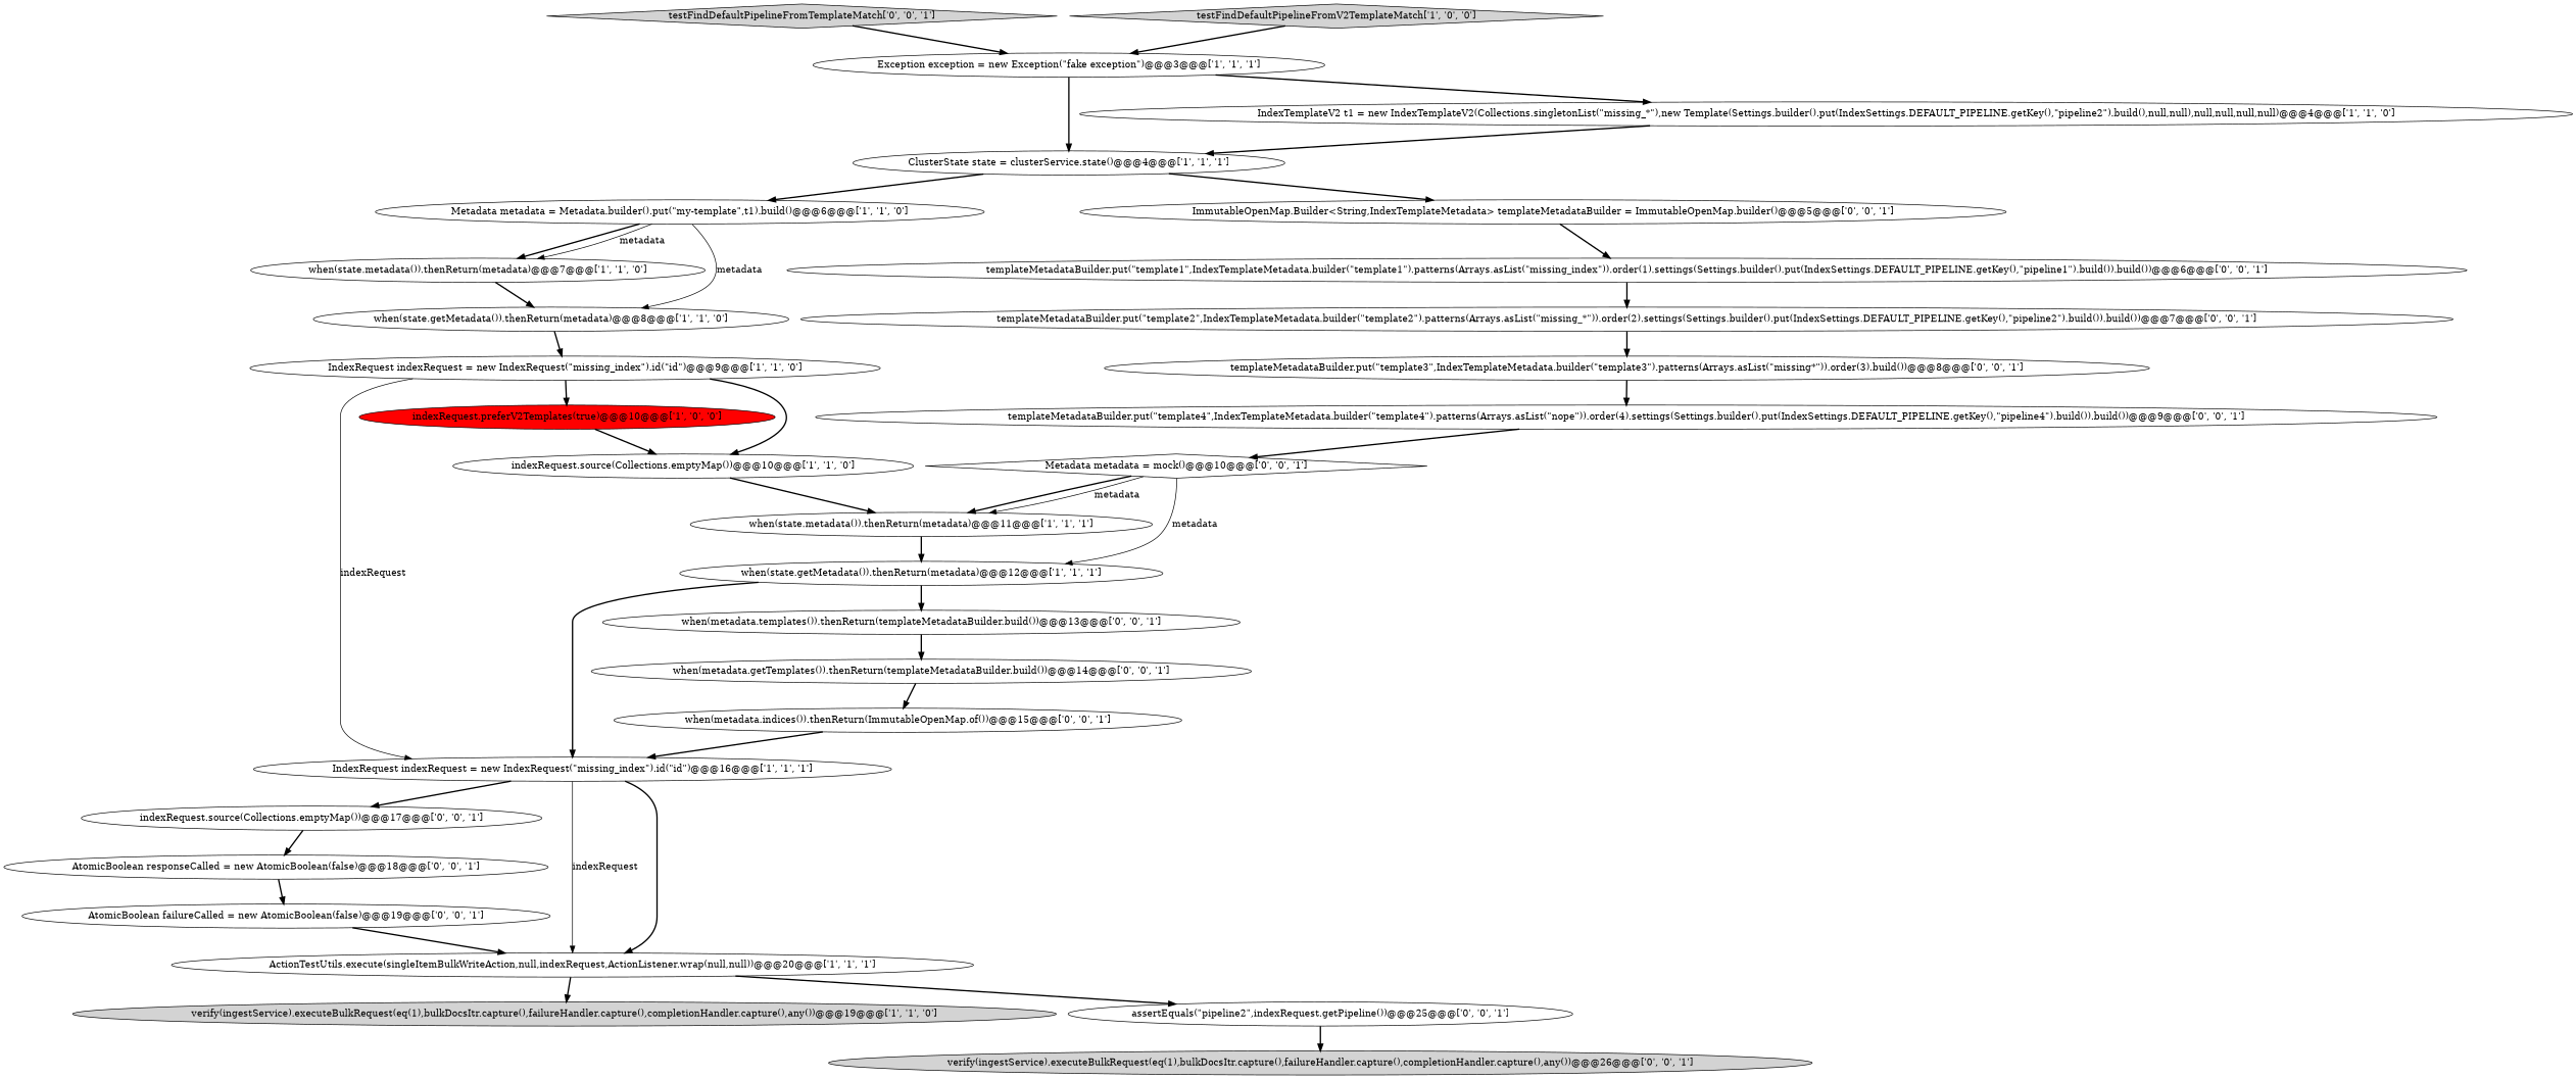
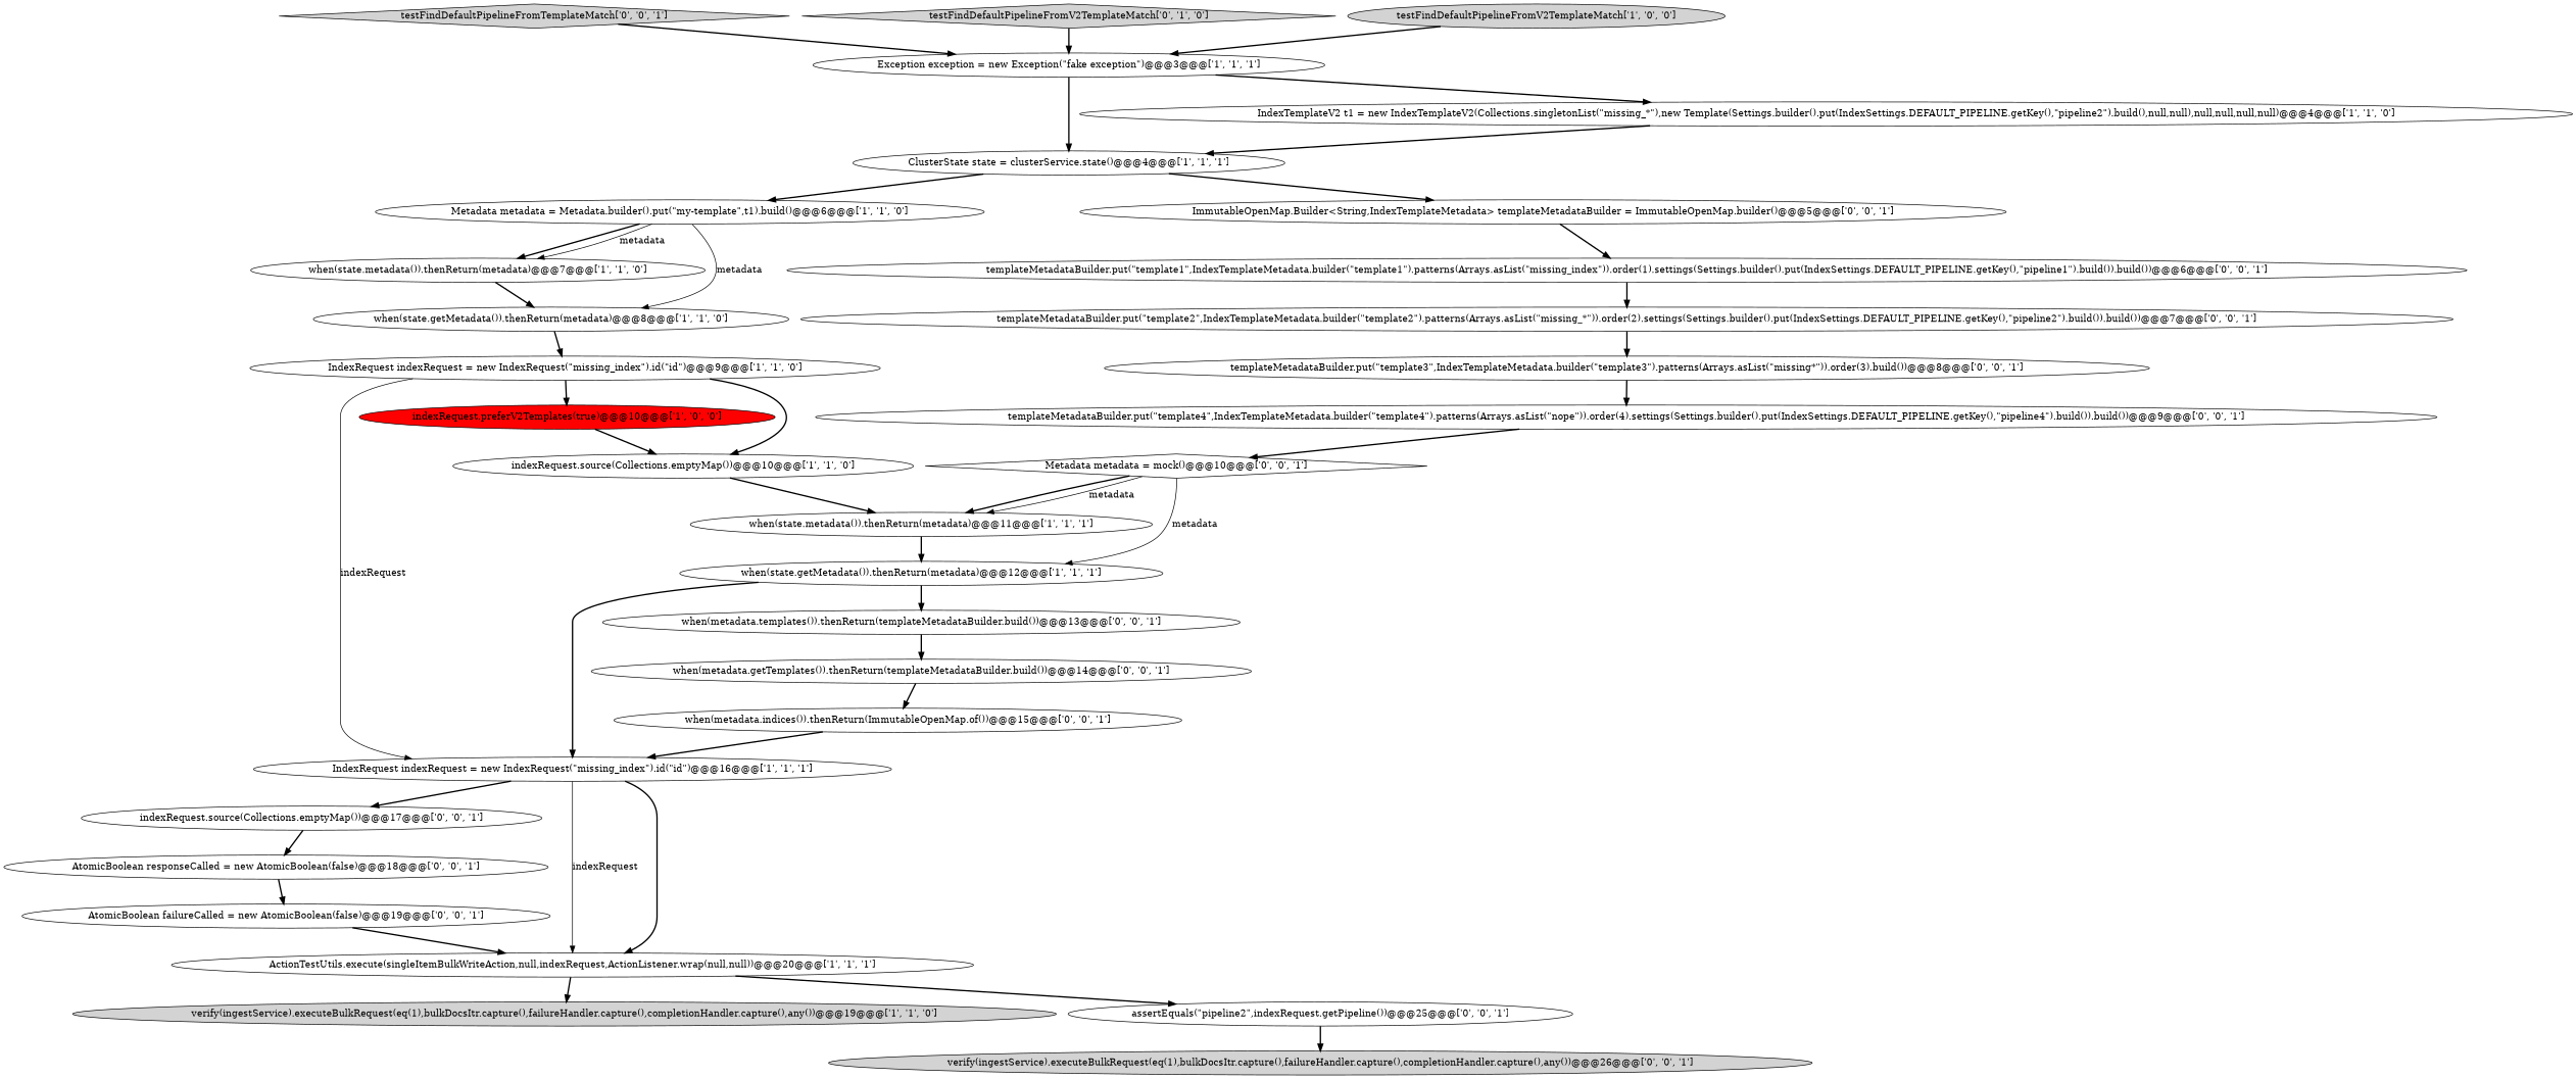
  digraph {
    node [fillcolor=white shape=ellipse style=filled]
    edge [style=bold]
    n1 [label="when(state.metadata()).thenReturn(metadata)@@@7@@@['1', '1', '0']"]
    n2 [label="when(state.getMetadata()).thenReturn(metadata)@@@8@@@['1', '1', '0']"]
    n3 [label="IndexRequest indexRequest = new IndexRequest(\"missing_index\").id(\"id\")@@@9@@@['1', '1', '0']"]
    n4 [label="when(state.getMetadata()).thenReturn(metadata)@@@12@@@['1', '1', '1']"]
    n5 [label="IndexRequest indexRequest = new IndexRequest(\"missing_index\").id(\"id\")@@@16@@@['1', '1', '1']"]
    n6 [label="when(metadata.templates()).thenReturn(templateMetadataBuilder.build())@@@13@@@['0', '0', '1']"]
    n7 [label="indexRequest.source(Collections.emptyMap())@@@17@@@['0', '0', '1']"]
    n8 [label="ActionTestUtils.execute(singleItemBulkWriteAction,null,indexRequest,ActionListener.wrap(null,null))@@@20@@@['1', '1', '1']"]
    n9 [label="when(metadata.getTemplates()).thenReturn(templateMetadataBuilder.build())@@@14@@@['0', '0', '1']"]
    n10 [label="AtomicBoolean responseCalled = new AtomicBoolean(false)@@@18@@@['0', '0', '1']"]
    n11 [label="AtomicBoolean failureCalled = new AtomicBoolean(false)@@@19@@@['0', '0', '1']"]
    n12 [label="when(metadata.indices()).thenReturn(ImmutableOpenMap.of())@@@15@@@['0', '0', '1']"]
    n13 [label="templateMetadataBuilder.put(\"template1\",IndexTemplateMetadata.builder(\"template1\").patterns(Arrays.asList(\"missing_index\")).order(1).settings(Settings.builder().put(IndexSettings.DEFAULT_PIPELINE.getKey(),\"pipeline1\").build()).build())@@@6@@@['0', '0', '1']"]
    n14 [label="templateMetadataBuilder.put(\"template2\",IndexTemplateMetadata.builder(\"template2\").patterns(Arrays.asList(\"missing_*\")).order(2).settings(Settings.builder().put(IndexSettings.DEFAULT_PIPELINE.getKey(),\"pipeline2\").build()).build())@@@7@@@['0', '0', '1']"]
    n15 [label="templateMetadataBuilder.put(\"template3\",IndexTemplateMetadata.builder(\"template3\").patterns(Arrays.asList(\"missing*\")).order(3).build())@@@8@@@['0', '0', '1']"]
    n16 [label="Metadata metadata = mock()@@@10@@@['0', '0', '1']" shape=diamond]
    n17 [label="when(state.metadata()).thenReturn(metadata)@@@11@@@['1', '1', '1']"]
    n18 [label="Exception exception = new Exception(\"fake exception\")@@@3@@@['1', '1', '1']"]
    n19 [label="ClusterState state = clusterService.state()@@@4@@@['1', '1', '1']"]
    n20 [label="IndexTemplateV2 t1 = new IndexTemplateV2(Collections.singletonList(\"missing_*\"),new Template(Settings.builder().put(IndexSettings.DEFAULT_PIPELINE.getKey(),\"pipeline2\").build(),null,null),null,null,null,null)@@@4@@@['1', '1', '0']"]
    n21 [label="Metadata metadata = Metadata.builder().put(\"my-template\",t1).build()@@@6@@@['1', '1', '0']"]
    n22 [label="ImmutableOpenMap.Builder<String,IndexTemplateMetadata> templateMetadataBuilder = ImmutableOpenMap.builder()@@@5@@@['0', '0', '1']"]
    n23 [fillcolor=red label="indexRequest.preferV2Templates(true)@@@10@@@['1', '0', '0']"]
    n24 [label="indexRequest.source(Collections.emptyMap())@@@10@@@['1', '1', '0']"]
    n25 [fillcolor=lightgray label="verify(ingestService).executeBulkRequest(eq(1),bulkDocsItr.capture(),failureHandler.capture(),completionHandler.capture(),any())@@@19@@@['1', '1', '0']"]
    n26 [label="assertEquals(\"pipeline2\",indexRequest.getPipeline())@@@25@@@['0', '0', '1']"]
    n27 [fillcolor=lightgray label="verify(ingestService).executeBulkRequest(eq(1),bulkDocsItr.capture(),failureHandler.capture(),completionHandler.capture(),any())@@@26@@@['0', '0', '1']"]
    n28 [fillcolor=lightgray label="testFindDefaultPipelineFromTemplateMatch['0', '0', '1']" shape=diamond]
    n29 [label="templateMetadataBuilder.put(\"template4\",IndexTemplateMetadata.builder(\"template4\").patterns(Arrays.asList(\"nope\")).order(4).settings(Settings.builder().put(IndexSettings.DEFAULT_PIPELINE.getKey(),\"pipeline4\").build()).build())@@@9@@@['0', '0', '1']"]
-   n31 [fillcolor=lightgray label="testFindDefaultPipelineFromV2TemplateMatch['1', '0', '0']" shape=diamond]
+   n30 [fillcolor=lightgray label="testFindDefaultPipelineFromV2TemplateMatch['0', '1', '0']" shape=diamond]
+   n31 [fillcolor=lightgray label="testFindDefaultPipelineFromV2TemplateMatch['1', '0', '0']"]
    n1 -> n2
    n2 -> n3
    n3 -> n5 [label=indexRequest style=solid]
    n3 -> n23
    n3 -> n24
    n4 -> n5
    n4 -> n6
    n5 -> n7
    n5 -> n8 [label=indexRequest style=solid]
    n5 -> n8
    n6 -> n9
    n7 -> n10
    n8 -> n25
    n8 -> n26
    n9 -> n12
    n10 -> n11
    n11 -> n8
    n12 -> n5
    n13 -> n14
    n14 -> n15
    n15 -> n29
    n16 -> n4 [label=metadata style=solid]
    n16 -> n17
    n16 -> n17 [label=metadata style=solid]
    n17 -> n4
    n18 -> n19
    n18 -> n20
    n19 -> n21
    n19 -> n22
    n20 -> n19
    n21 -> n1
    n21 -> n1 [label=metadata style=solid]
    n21 -> n2 [label=metadata style=solid]
    n22 -> n13
    n23 -> n24
    n24 -> n17
    n26 -> n27
    n28 -> n18
    n29 -> n16
+   n30 -> n18
    n31 -> n18
  }
